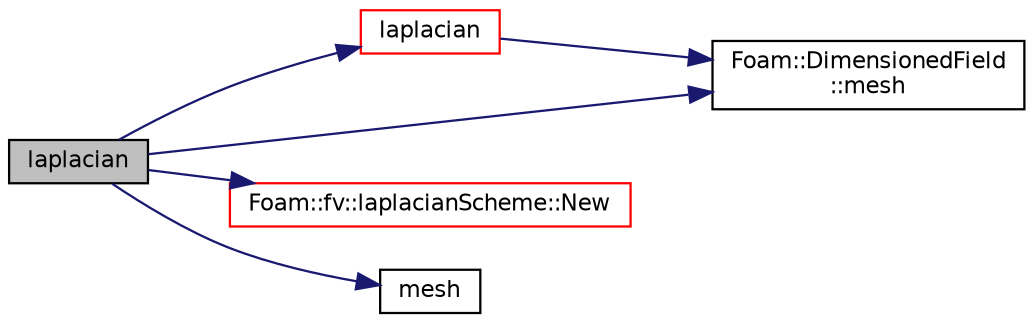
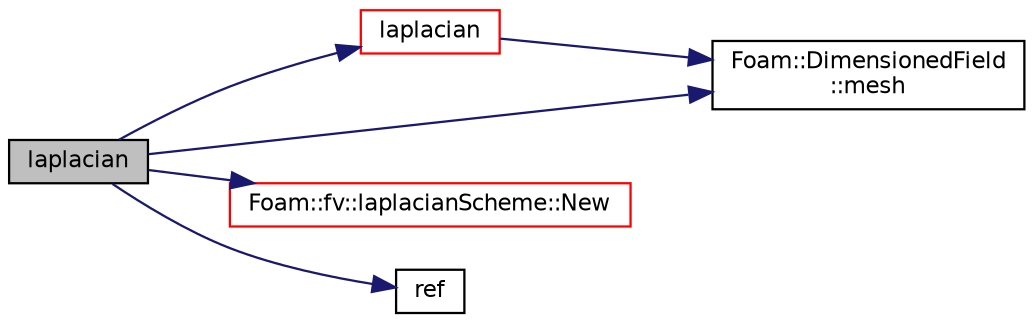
  digraph {
    rankdir=LR
    node [color=black fontname=Helvetica fontsize=10 shape=record]
    edge [color=midnightblue fontname=Helvetica fontsize=10 labelfontname=Helvetica labelfontsize=10 style=solid]
    n1 [fillcolor=grey75 fontcolor=black height=0.2 label=laplacian style=filled width=0.4]
    n2 [color=red height=0.2 label=laplacian width=0.4]
    n3 [height=0.2 label="Foam::DimensionedField\l::mesh" width=0.4]
    n4 [color=red height=0.2 label="Foam::fv::laplacianScheme::New" width=0.4]
-   n5 [height=0.2 label=mesh width=0.4]
+   n5 [height=0.2 label=ref width=0.4]
    n1 -> n2
    n1 -> n3
    n1 -> n4
    n1 -> n5
    n2 -> n3
  }
